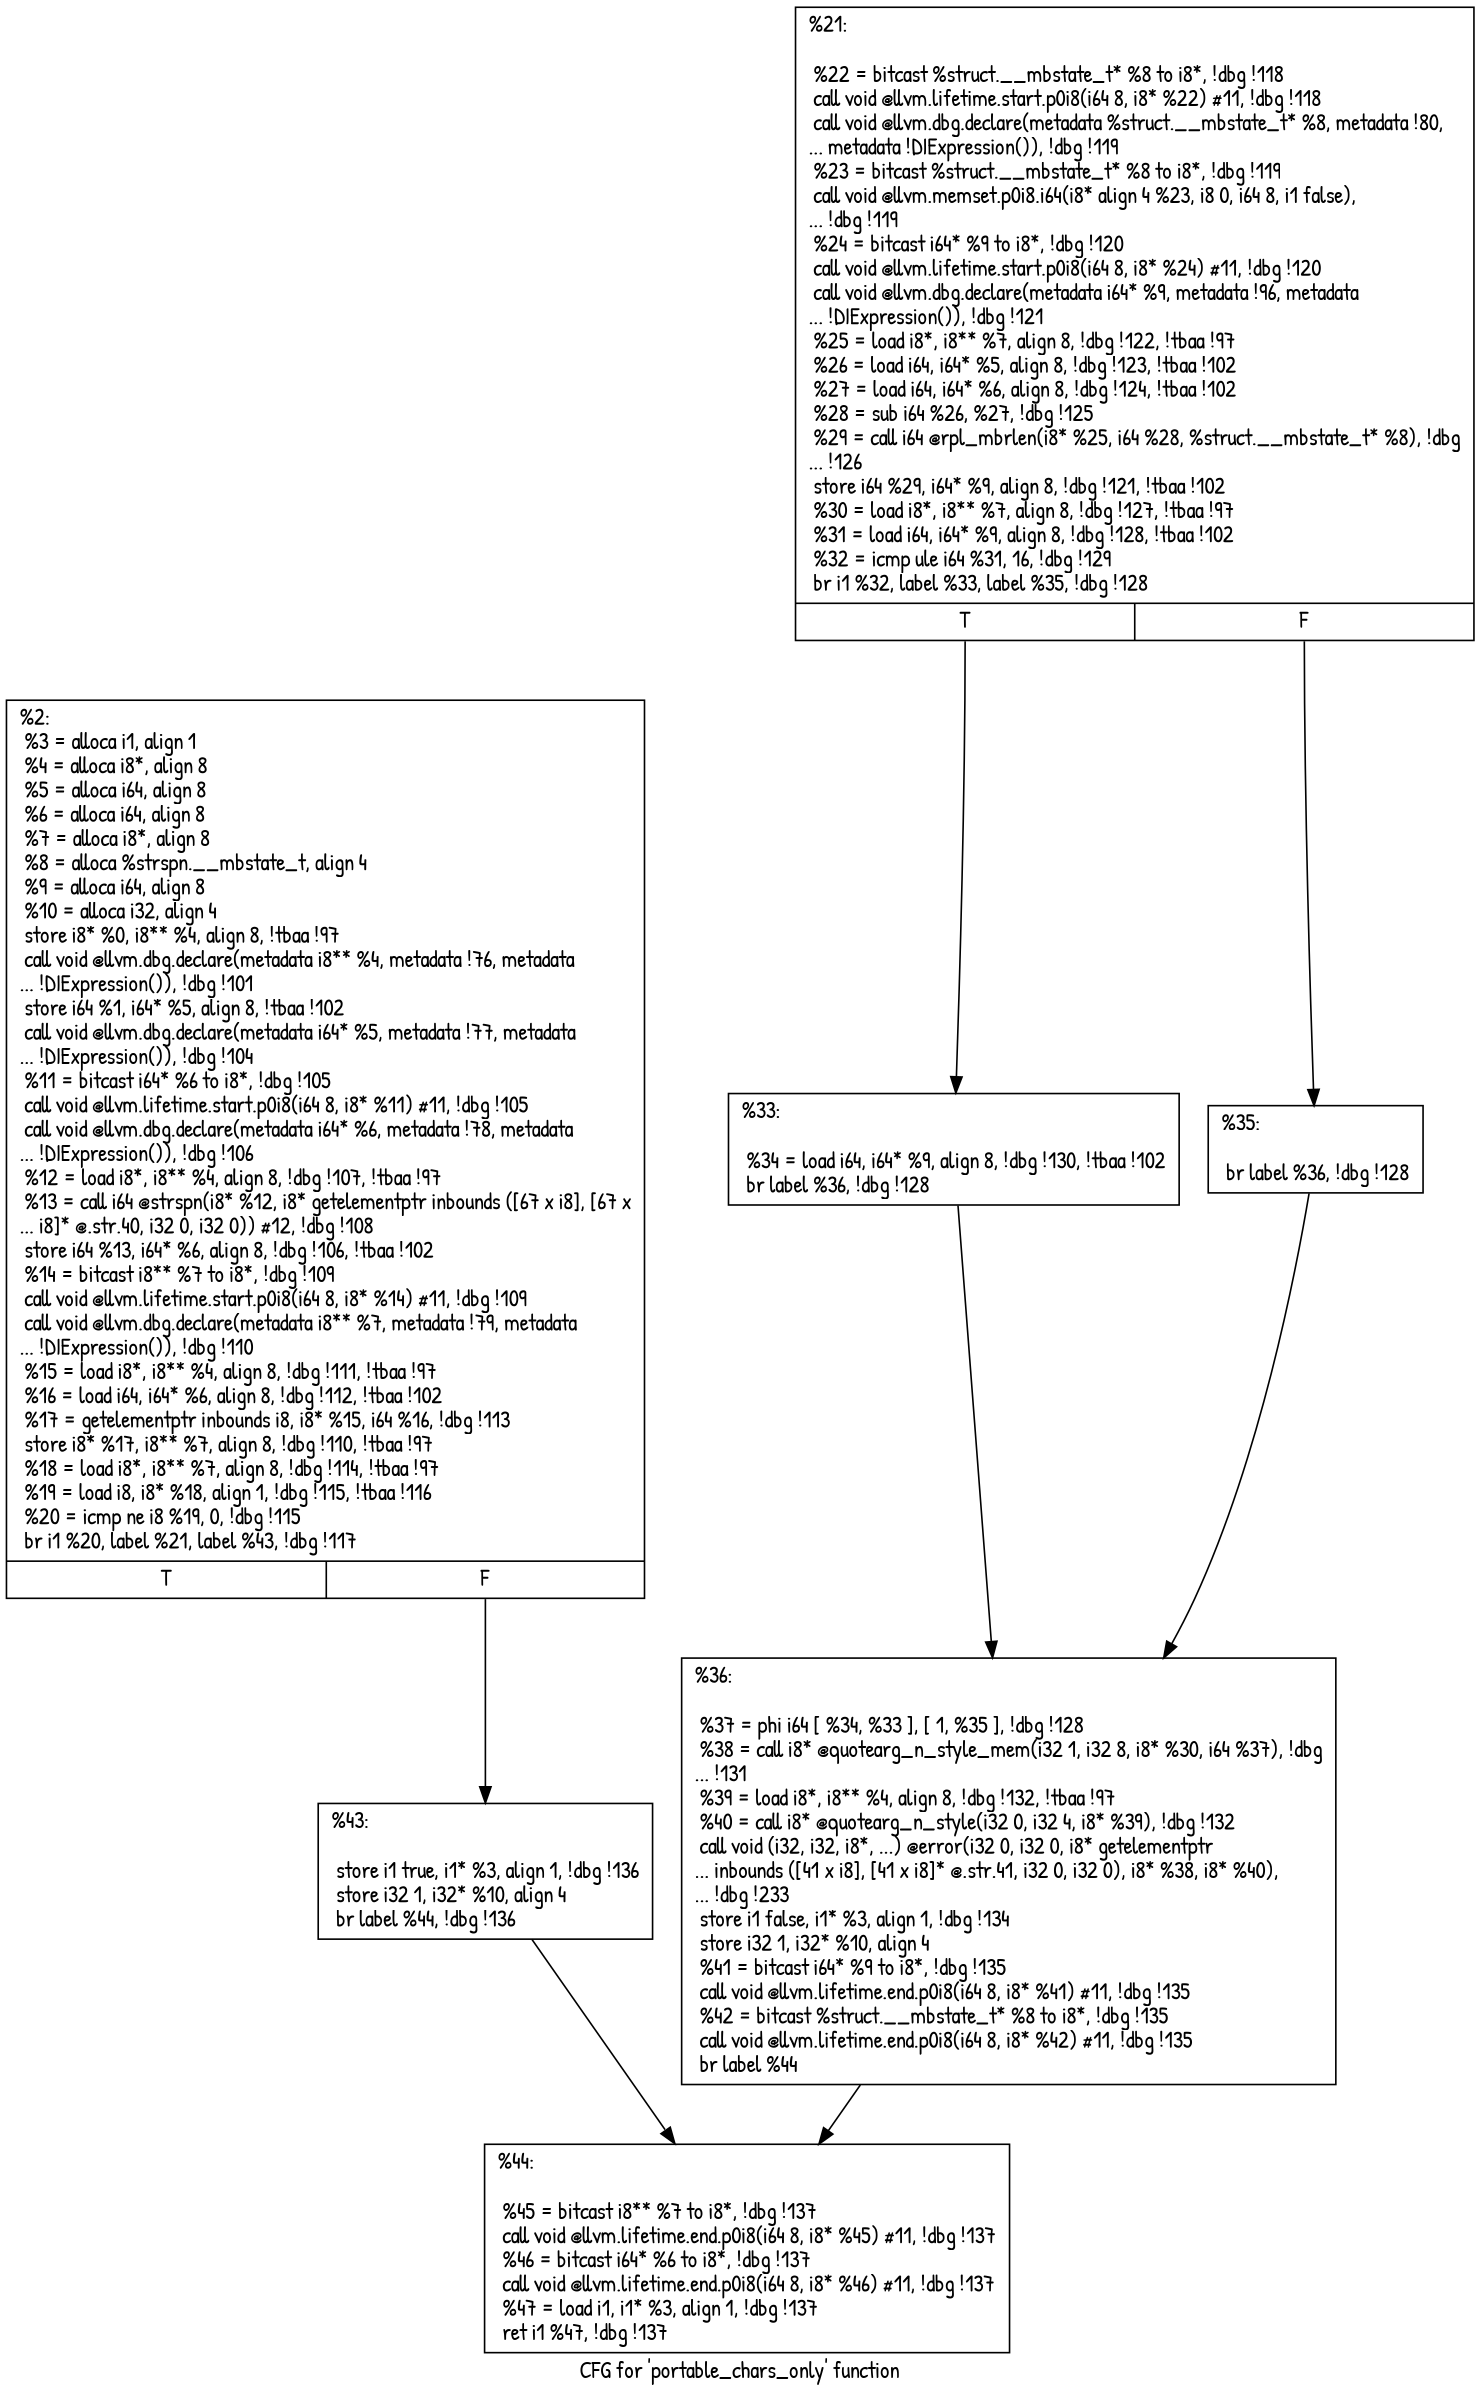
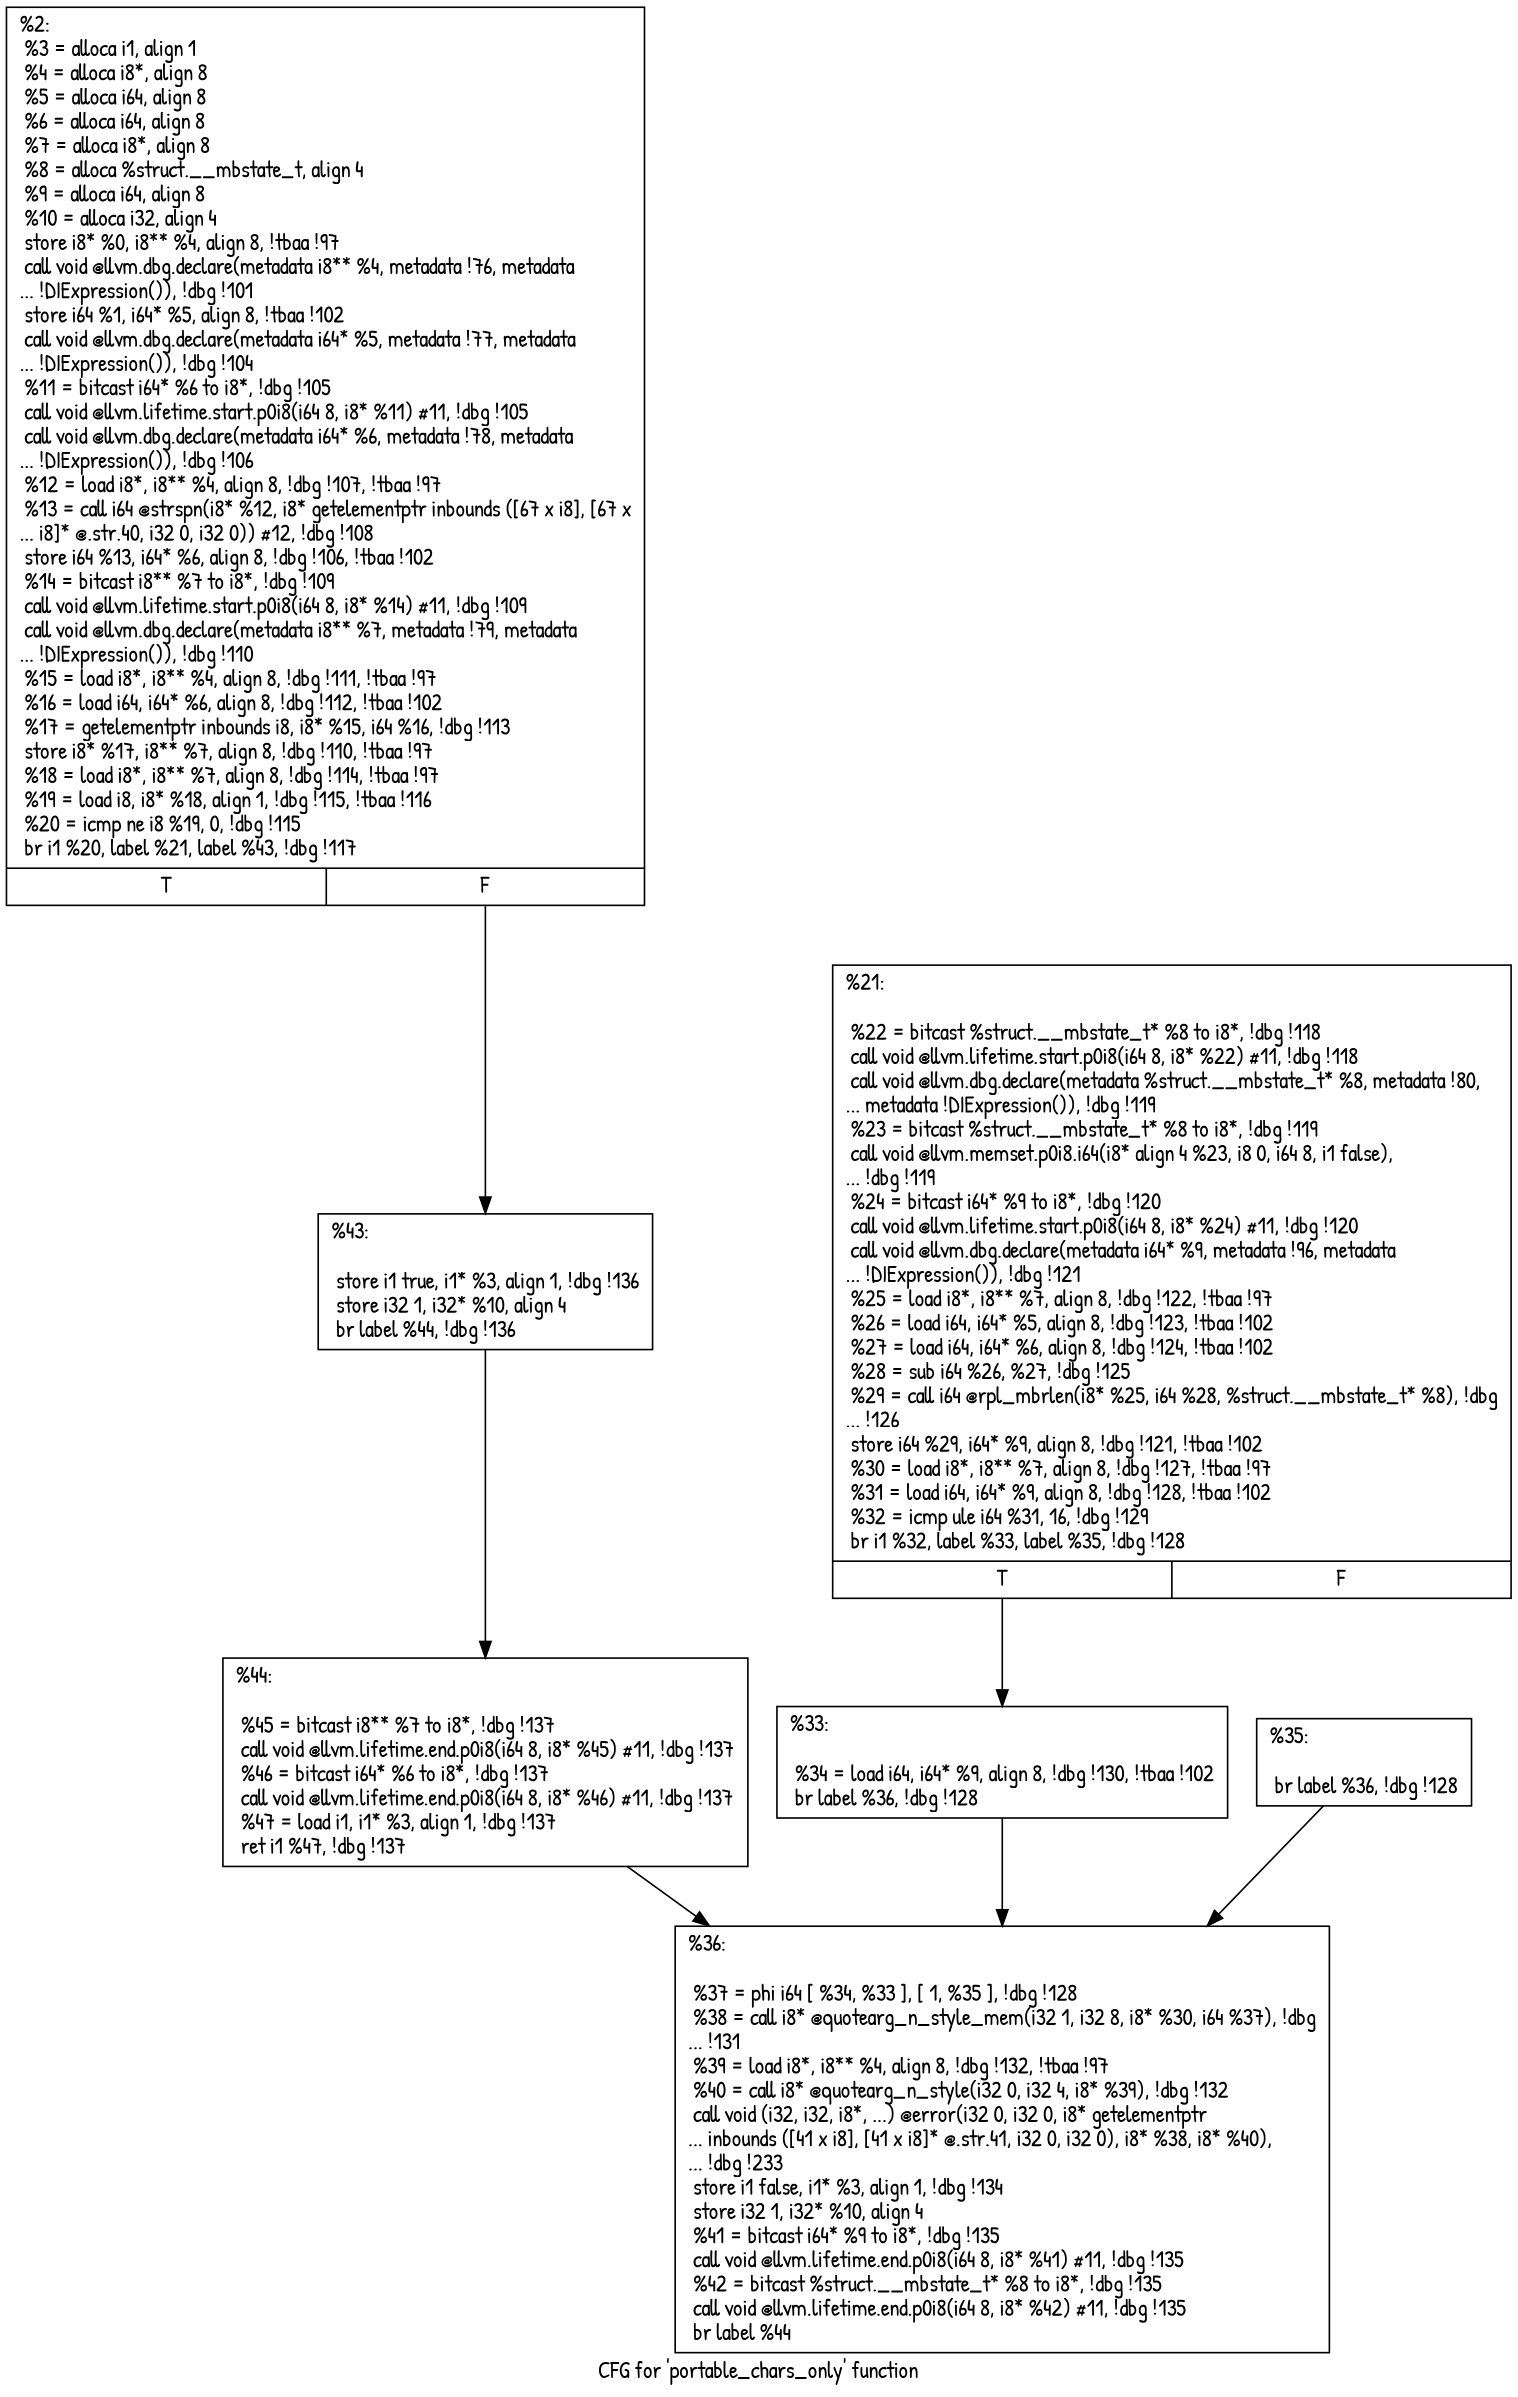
  digraph {
    fontname="Patrick Hand"
    label="CFG for 'portable_chars_only' function"
    node [fontname="Patrick Hand" shape=record]
    edge [fontname="Patrick Hand"]
-   n1 [label="{%2:\l  %3 = alloca i1, align 1\l  %4 = alloca i8*, align 8\l  %5 = alloca i64, align 8\l  %6 = alloca i64, align 8\l  %7 = alloca i8*, align 8\l  %8 = alloca %strspn.__mbstate_t, align 4\l  %9 = alloca i64, align 8\l  %10 = alloca i32, align 4\l  store i8* %0, i8** %4, align 8, !tbaa !97\l  call void @llvm.dbg.declare(metadata i8** %4, metadata !76, metadata\l... !DIExpression()), !dbg !101\l  store i64 %1, i64* %5, align 8, !tbaa !102\l  call void @llvm.dbg.declare(metadata i64* %5, metadata !77, metadata\l... !DIExpression()), !dbg !104\l  %11 = bitcast i64* %6 to i8*, !dbg !105\l  call void @llvm.lifetime.start.p0i8(i64 8, i8* %11) #11, !dbg !105\l  call void @llvm.dbg.declare(metadata i64* %6, metadata !78, metadata\l... !DIExpression()), !dbg !106\l  %12 = load i8*, i8** %4, align 8, !dbg !107, !tbaa !97\l  %13 = call i64 @strspn(i8* %12, i8* getelementptr inbounds ([67 x i8], [67 x\l... i8]* @.str.40, i32 0, i32 0)) #12, !dbg !108\l  store i64 %13, i64* %6, align 8, !dbg !106, !tbaa !102\l  %14 = bitcast i8** %7 to i8*, !dbg !109\l  call void @llvm.lifetime.start.p0i8(i64 8, i8* %14) #11, !dbg !109\l  call void @llvm.dbg.declare(metadata i8** %7, metadata !79, metadata\l... !DIExpression()), !dbg !110\l  %15 = load i8*, i8** %4, align 8, !dbg !111, !tbaa !97\l  %16 = load i64, i64* %6, align 8, !dbg !112, !tbaa !102\l  %17 = getelementptr inbounds i8, i8* %15, i64 %16, !dbg !113\l  store i8* %17, i8** %7, align 8, !dbg !110, !tbaa !97\l  %18 = load i8*, i8** %7, align 8, !dbg !114, !tbaa !97\l  %19 = load i8, i8* %18, align 1, !dbg !115, !tbaa !116\l  %20 = icmp ne i8 %19, 0, !dbg !115\l  br i1 %20, label %21, label %43, !dbg !117\l|{<s0>T|<s1>F}}"]
+   n1 [label="{%2:\l  %3 = alloca i1, align 1\l  %4 = alloca i8*, align 8\l  %5 = alloca i64, align 8\l  %6 = alloca i64, align 8\l  %7 = alloca i8*, align 8\l  %8 = alloca %struct.__mbstate_t, align 4\l  %9 = alloca i64, align 8\l  %10 = alloca i32, align 4\l  store i8* %0, i8** %4, align 8, !tbaa !97\l  call void @llvm.dbg.declare(metadata i8** %4, metadata !76, metadata\l... !DIExpression()), !dbg !101\l  store i64 %1, i64* %5, align 8, !tbaa !102\l  call void @llvm.dbg.declare(metadata i64* %5, metadata !77, metadata\l... !DIExpression()), !dbg !104\l  %11 = bitcast i64* %6 to i8*, !dbg !105\l  call void @llvm.lifetime.start.p0i8(i64 8, i8* %11) #11, !dbg !105\l  call void @llvm.dbg.declare(metadata i64* %6, metadata !78, metadata\l... !DIExpression()), !dbg !106\l  %12 = load i8*, i8** %4, align 8, !dbg !107, !tbaa !97\l  %13 = call i64 @strspn(i8* %12, i8* getelementptr inbounds ([67 x i8], [67 x\l... i8]* @.str.40, i32 0, i32 0)) #12, !dbg !108\l  store i64 %13, i64* %6, align 8, !dbg !106, !tbaa !102\l  %14 = bitcast i8** %7 to i8*, !dbg !109\l  call void @llvm.lifetime.start.p0i8(i64 8, i8* %14) #11, !dbg !109\l  call void @llvm.dbg.declare(metadata i8** %7, metadata !79, metadata\l... !DIExpression()), !dbg !110\l  %15 = load i8*, i8** %4, align 8, !dbg !111, !tbaa !97\l  %16 = load i64, i64* %6, align 8, !dbg !112, !tbaa !102\l  %17 = getelementptr inbounds i8, i8* %15, i64 %16, !dbg !113\l  store i8* %17, i8** %7, align 8, !dbg !110, !tbaa !97\l  %18 = load i8*, i8** %7, align 8, !dbg !114, !tbaa !97\l  %19 = load i8, i8* %18, align 1, !dbg !115, !tbaa !116\l  %20 = icmp ne i8 %19, 0, !dbg !115\l  br i1 %20, label %21, label %43, !dbg !117\l|{<s0>T|<s1>F}}"]
    n2 [label="{%43:\l\l  store i1 true, i1* %3, align 1, !dbg !136\l  store i32 1, i32* %10, align 4\l  br label %44, !dbg !136\l}"]
    n3 [label="{%21:\l\l  %22 = bitcast %struct.__mbstate_t* %8 to i8*, !dbg !118\l  call void @llvm.lifetime.start.p0i8(i64 8, i8* %22) #11, !dbg !118\l  call void @llvm.dbg.declare(metadata %struct.__mbstate_t* %8, metadata !80,\l... metadata !DIExpression()), !dbg !119\l  %23 = bitcast %struct.__mbstate_t* %8 to i8*, !dbg !119\l  call void @llvm.memset.p0i8.i64(i8* align 4 %23, i8 0, i64 8, i1 false),\l... !dbg !119\l  %24 = bitcast i64* %9 to i8*, !dbg !120\l  call void @llvm.lifetime.start.p0i8(i64 8, i8* %24) #11, !dbg !120\l  call void @llvm.dbg.declare(metadata i64* %9, metadata !96, metadata\l... !DIExpression()), !dbg !121\l  %25 = load i8*, i8** %7, align 8, !dbg !122, !tbaa !97\l  %26 = load i64, i64* %5, align 8, !dbg !123, !tbaa !102\l  %27 = load i64, i64* %6, align 8, !dbg !124, !tbaa !102\l  %28 = sub i64 %26, %27, !dbg !125\l  %29 = call i64 @rpl_mbrlen(i8* %25, i64 %28, %struct.__mbstate_t* %8), !dbg\l... !126\l  store i64 %29, i64* %9, align 8, !dbg !121, !tbaa !102\l  %30 = load i8*, i8** %7, align 8, !dbg !127, !tbaa !97\l  %31 = load i64, i64* %9, align 8, !dbg !128, !tbaa !102\l  %32 = icmp ule i64 %31, 16, !dbg !129\l  br i1 %32, label %33, label %35, !dbg !128\l|{<s0>T|<s1>F}}"]
    n4 [label="{%33:\l\l  %34 = load i64, i64* %9, align 8, !dbg !130, !tbaa !102\l  br label %36, !dbg !128\l}"]
    n5 [label="{%35:\l\l  br label %36, !dbg !128\l}"]
    n6 [label="{%44:\l\l  %45 = bitcast i8** %7 to i8*, !dbg !137\l  call void @llvm.lifetime.end.p0i8(i64 8, i8* %45) #11, !dbg !137\l  %46 = bitcast i64* %6 to i8*, !dbg !137\l  call void @llvm.lifetime.end.p0i8(i64 8, i8* %46) #11, !dbg !137\l  %47 = load i1, i1* %3, align 1, !dbg !137\l  ret i1 %47, !dbg !137\l}"]
    n7 [label="{%36:\l\l  %37 = phi i64 [ %34, %33 ], [ 1, %35 ], !dbg !128\l  %38 = call i8* @quotearg_n_style_mem(i32 1, i32 8, i8* %30, i64 %37), !dbg\l... !131\l  %39 = load i8*, i8** %4, align 8, !dbg !132, !tbaa !97\l  %40 = call i8* @quotearg_n_style(i32 0, i32 4, i8* %39), !dbg !132\l  call void (i32, i32, i8*, ...) @error(i32 0, i32 0, i8* getelementptr\l... inbounds ([41 x i8], [41 x i8]* @.str.41, i32 0, i32 0), i8* %38, i8* %40),\l... !dbg !233\l  store i1 false, i1* %3, align 1, !dbg !134\l  store i32 1, i32* %10, align 4\l  %41 = bitcast i64* %9 to i8*, !dbg !135\l  call void @llvm.lifetime.end.p0i8(i64 8, i8* %41) #11, !dbg !135\l  %42 = bitcast %struct.__mbstate_t* %8 to i8*, !dbg !135\l  call void @llvm.lifetime.end.p0i8(i64 8, i8* %42) #11, !dbg !135\l  br label %44\l}"]
    n1 -> n2 [tailport=s1]
    n2 -> n6
    n3 -> n4 [tailport=s0]
-   n3 -> n5 [tailport=s1]
    n4 -> n7
    n5 -> n7
-   n7 -> n6
+   n6 -> n7
  }
